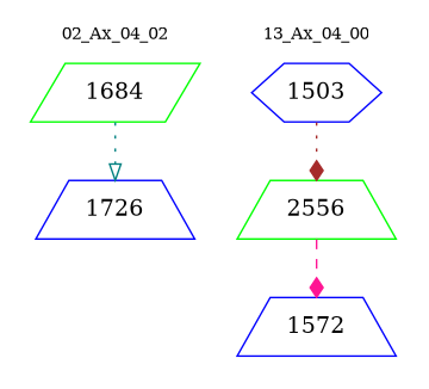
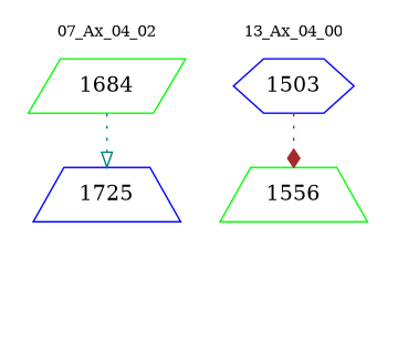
  digraph {
    node [color=blue shape=trapezium]
    edge [arrowhead=diamond style=dotted]
    n1 [color=green label=1684 shape=parallelogram]
-   n2 [label=1726]
-   n3 [color=green label=2556]
+   n2 [label=1725]
+   n3 [color=green label=1556]
    n4 [label=1503 shape=hexagon]
-   n5 [label=1572]
    subgraph cluster_1 {
      color=white
      fontsize=10
-     label="02_Ax_04_02"
+     label="07_Ax_04_02"
      n1
      n2
    }
    subgraph cluster_2 {
      color=white
      fontsize=10
      label="13_Ax_04_00"
      n3
      n4
-     n5
    }
    n1 -> n2 [arrowhead=onormal color=teal]
-   n3 -> n5 [color=deeppink style=dashed]
    n4 -> n3 [color=brown]
  }
